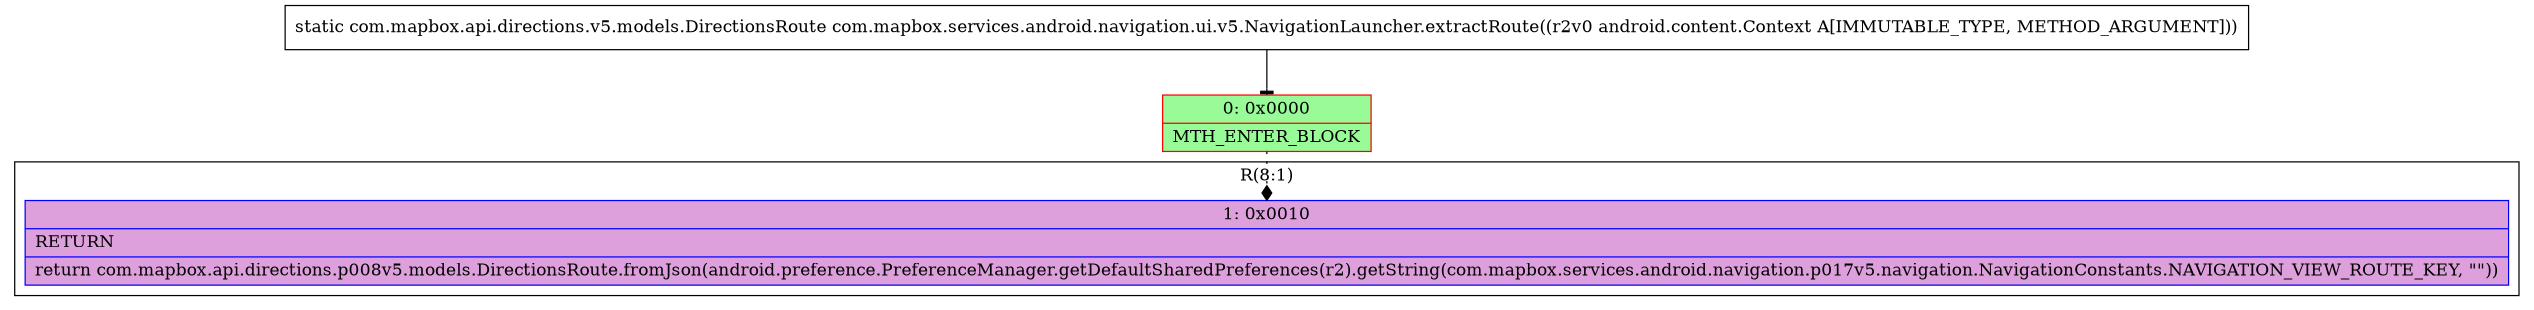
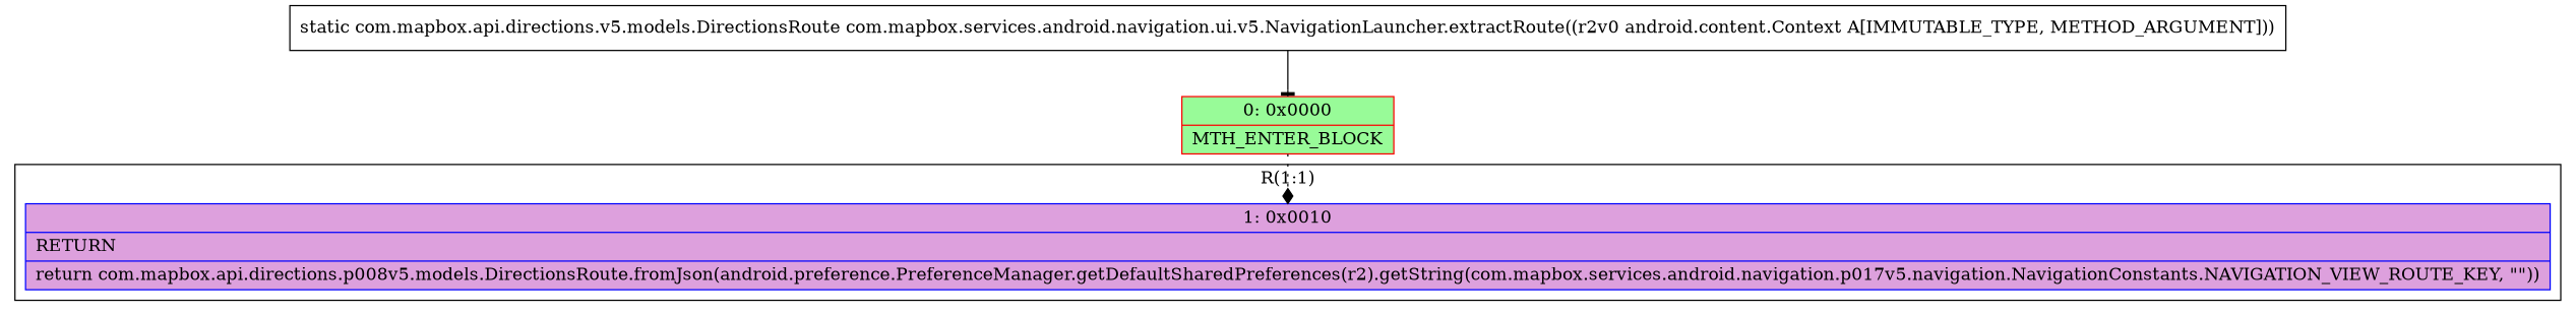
  digraph {
    node [shape=record style=filled]
    n1 [color=blue label="{1\:\ 0x0010|RETURN\l|return com.mapbox.api.directions.p008v5.models.DirectionsRoute.fromJson(android.preference.PreferenceManager.getDefaultSharedPreferences(r2).getString(com.mapbox.services.android.navigation.p017v5.navigation.NavigationConstants.NAVIGATION_VIEW_ROUTE_KEY, \"\"))\l}" fillcolor=plum]
    n2 [color=red label="{0\:\ 0x0000|MTH_ENTER_BLOCK\l}" fillcolor=palegreen]
    n3 [label="{static com.mapbox.api.directions.v5.models.DirectionsRoute com.mapbox.services.android.navigation.ui.v5.NavigationLauncher.extractRoute((r2v0 android.content.Context A[IMMUTABLE_TYPE, METHOD_ARGUMENT])) }" fillcolor=white]
    subgraph cluster_1 {
-     label="R(8:1)"
+     label="R(1:1)"
      n1
    }
    n2 -> n1 [style=dotted arrowhead=diamond]
    n3 -> n2 [style=solid arrowhead=tee]
  }
